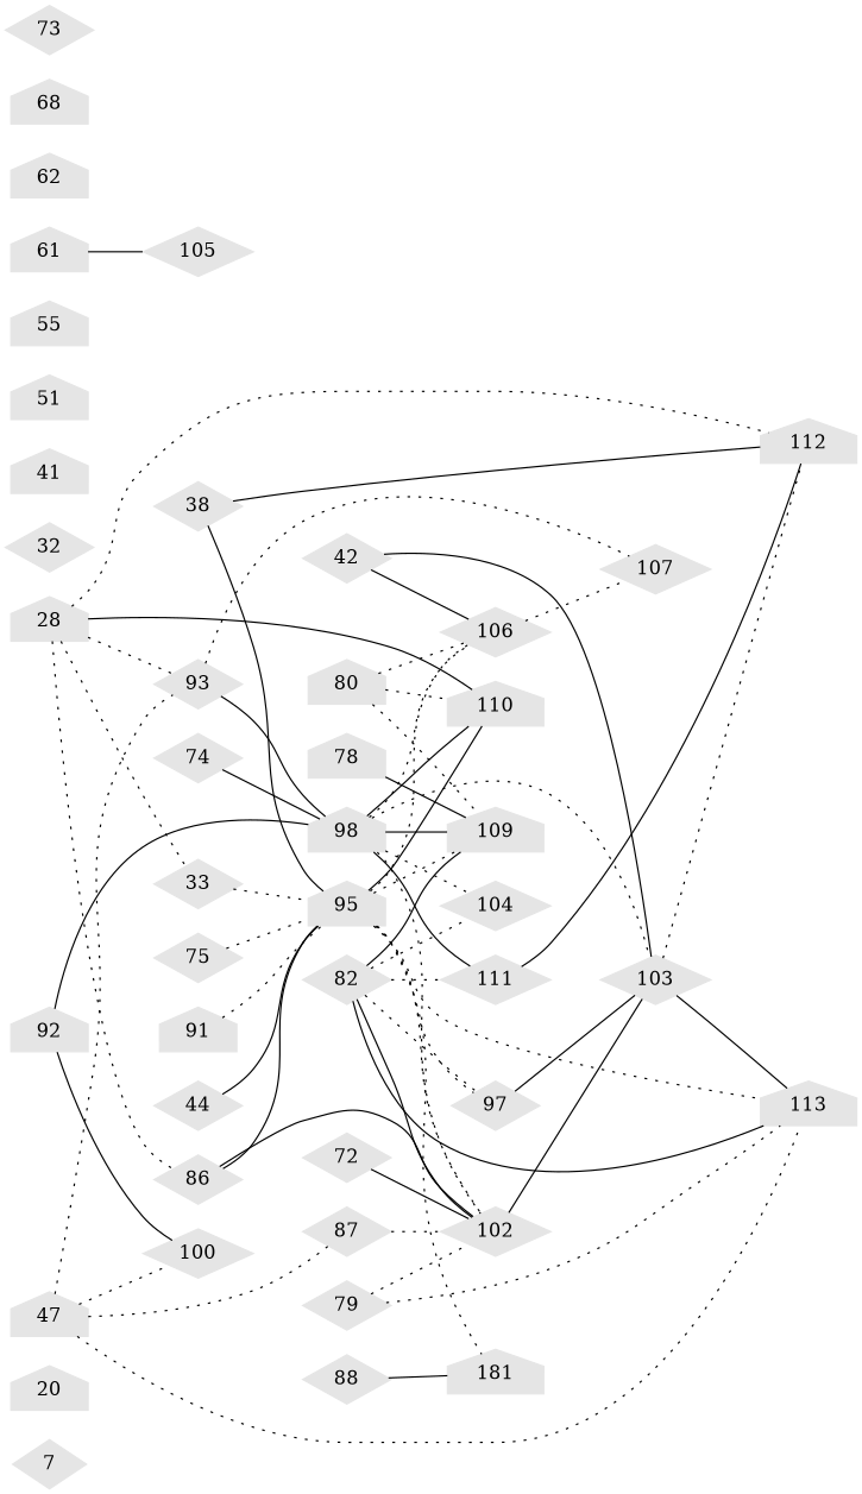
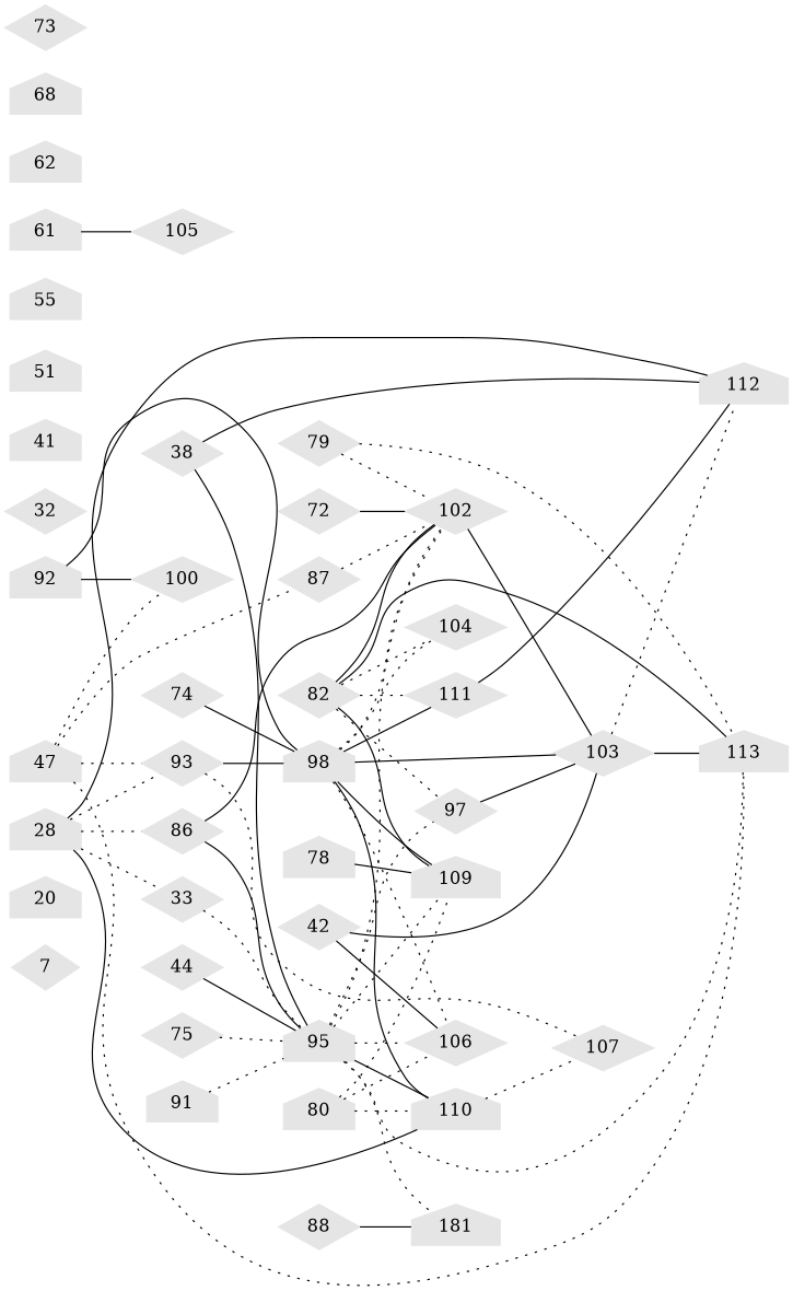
  graph {
    rankdir=LR
    node [color=gray90 shape=diamond style=filled]
    edge [style=dotted]
    7
    20 [shape=house]
    28 [shape=house super="+19"]
    33
    86 [super="+69+58"]
    93 [super="+12"]
    110 [shape=house super="+94"]
    112 [shape=house super="+108"]
    95 [shape=house super="+85+89+60"]
    102 [super="+16+90"]
    98 [shape=house super="+66+70+67+84+77+96"]
    107 [super="+99"]
    32
    106 [super="+71"]
    113 [shape=house super="+40"]
    109 [shape=house super="+52+81"]
    97 [super="+83"]
    n18 [label=181 shape=house]
    38
    41 [shape=house]
    42 [super="+10+21"]
    103 [super="+76+46"]
    44
    87 [super="+22"]
    47 [shape=house]
    100
    51 [shape=house]
    55 [shape=house]
    61 [shape=house super="+50"]
    105
    62 [shape=house]
    68 [shape=house]
    72
    73
    74 [super="+56"]
    104
    111
    75
    78 [shape=house]
    79 [super="+14"]
    80 [shape=house super="+43+53"]
    82 [super="+17+57"]
    88
    91 [shape=house]
    92 [shape=house]
    28 -- 33
    28 -- 86
    28 -- 93
    28 -- 110 [style=solid weight=2]
-   28 -- 112 [weight=2]
+   28 -- 112 [style=solid weight=2]
    33 -- 95
    86 -- 95 [style=solid]
    86 -- 102 [style=solid weight=2]
    93 -- 98 [style=solid weight=2]
    93 -- 107
    95 -- 110 [style=solid weight=2]
    95 -- 102 [weight=3]
    95 -- 106 [weight=4]
    95 -- 113
    95 -- 109 [weight=3]
    95 -- 97
    95 -- n18
    102 -- 103 [style=solid weight=2]
    98 -- 110 [style=solid weight=2]
    98 -- 102
    98 -- 106 [weight=2]
    98 -- 109 [style=solid weight=3]
-   98 -- 103 [weight=3]
+   98 -- 103 [style=solid weight=3]
    98 -- 104
    98 -- 111 [style=solid]
-   106 -- 107
+   110 -- 107
    97 -- 103 [style=solid]
    38 -- 112 [style=solid]
    38 -- 95 [style=solid]
    42 -- 106 [style=solid]
    42 -- 103 [style=solid]
    103 -- 112
    103 -- 113 [style=solid weight=3]
    44 -- 95 [style=solid]
    87 -- 102 [weight=3]
    47 -- 93
    47 -- 113 [weight=2]
    47 -- 87
    47 -- 100
    61 -- 105 [style=solid]
    72 -- 102 [style=solid weight=2]
    74 -- 98 [style=solid]
    111 -- 112 [style=solid]
    75 -- 95
    78 -- 109 [style=solid]
    79 -- 102
    79 -- 113
    80 -- 110
    80 -- 106
    80 -- 109
    82 -- 102 [style=solid]
    82 -- 113 [style=solid]
    82 -- 109 [style=solid weight=2]
    82 -- 97
    82 -- 104
    82 -- 111
    88 -- n18 [style=solid]
    91 -- 95
    92 -- 98 [style=solid]
    92 -- 100 [style=solid]
  }
